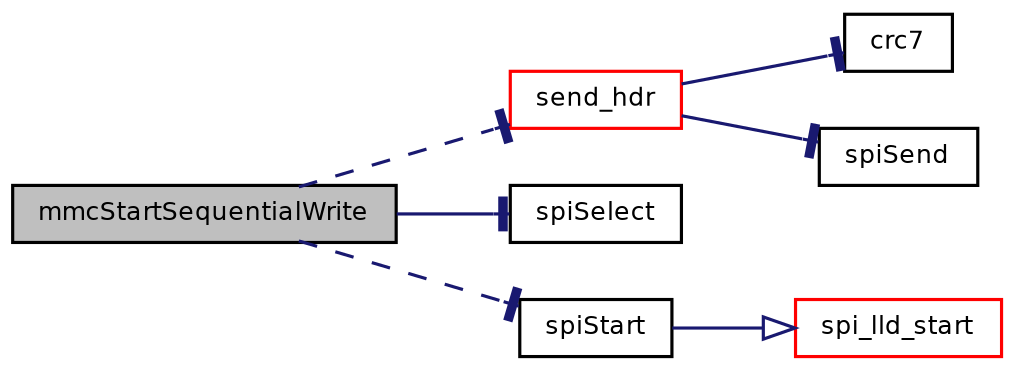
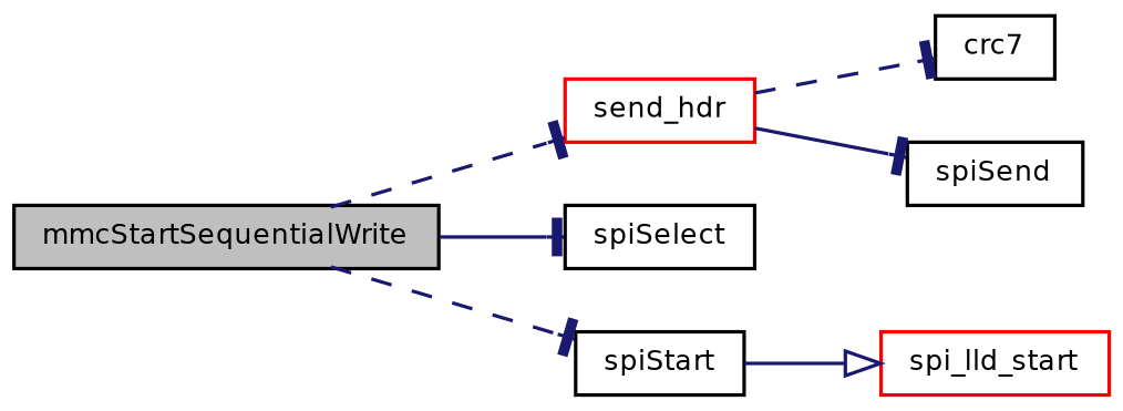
  digraph {
    rankdir=LR
    node [color=black fontname=Helvetica fontsize=8 shape=record]
    edge [arrowhead=tee color=midnightblue fontname=Helvetica fontsize=8 labelfontname=Helvetica labelfontsize=8 style=dashed]
    n1 [fillcolor=grey75 fontcolor=black height=0.2 label=mmcStartSequentialWrite style=filled width=0.4]
    n2 [color=red height=0.2 label=send_hdr width=0.4]
    n3 [height=0.2 label=spiSelect width=0.4]
    n4 [height=0.2 label=spiStart width=0.4]
    n5 [height=0.2 label=crc7 width=0.4]
    n6 [height=0.2 label=spiSend width=0.4]
    n7 [color=red height=0.2 label=spi_lld_start width=0.4]
    n1 -> n2
    n1 -> n3 [style=solid]
    n1 -> n4
-   n2 -> n5 [style=solid]
+   n2 -> n5
    n2 -> n6 [style=solid]
    n4 -> n7 [arrowhead=onormal style=solid]
  }
